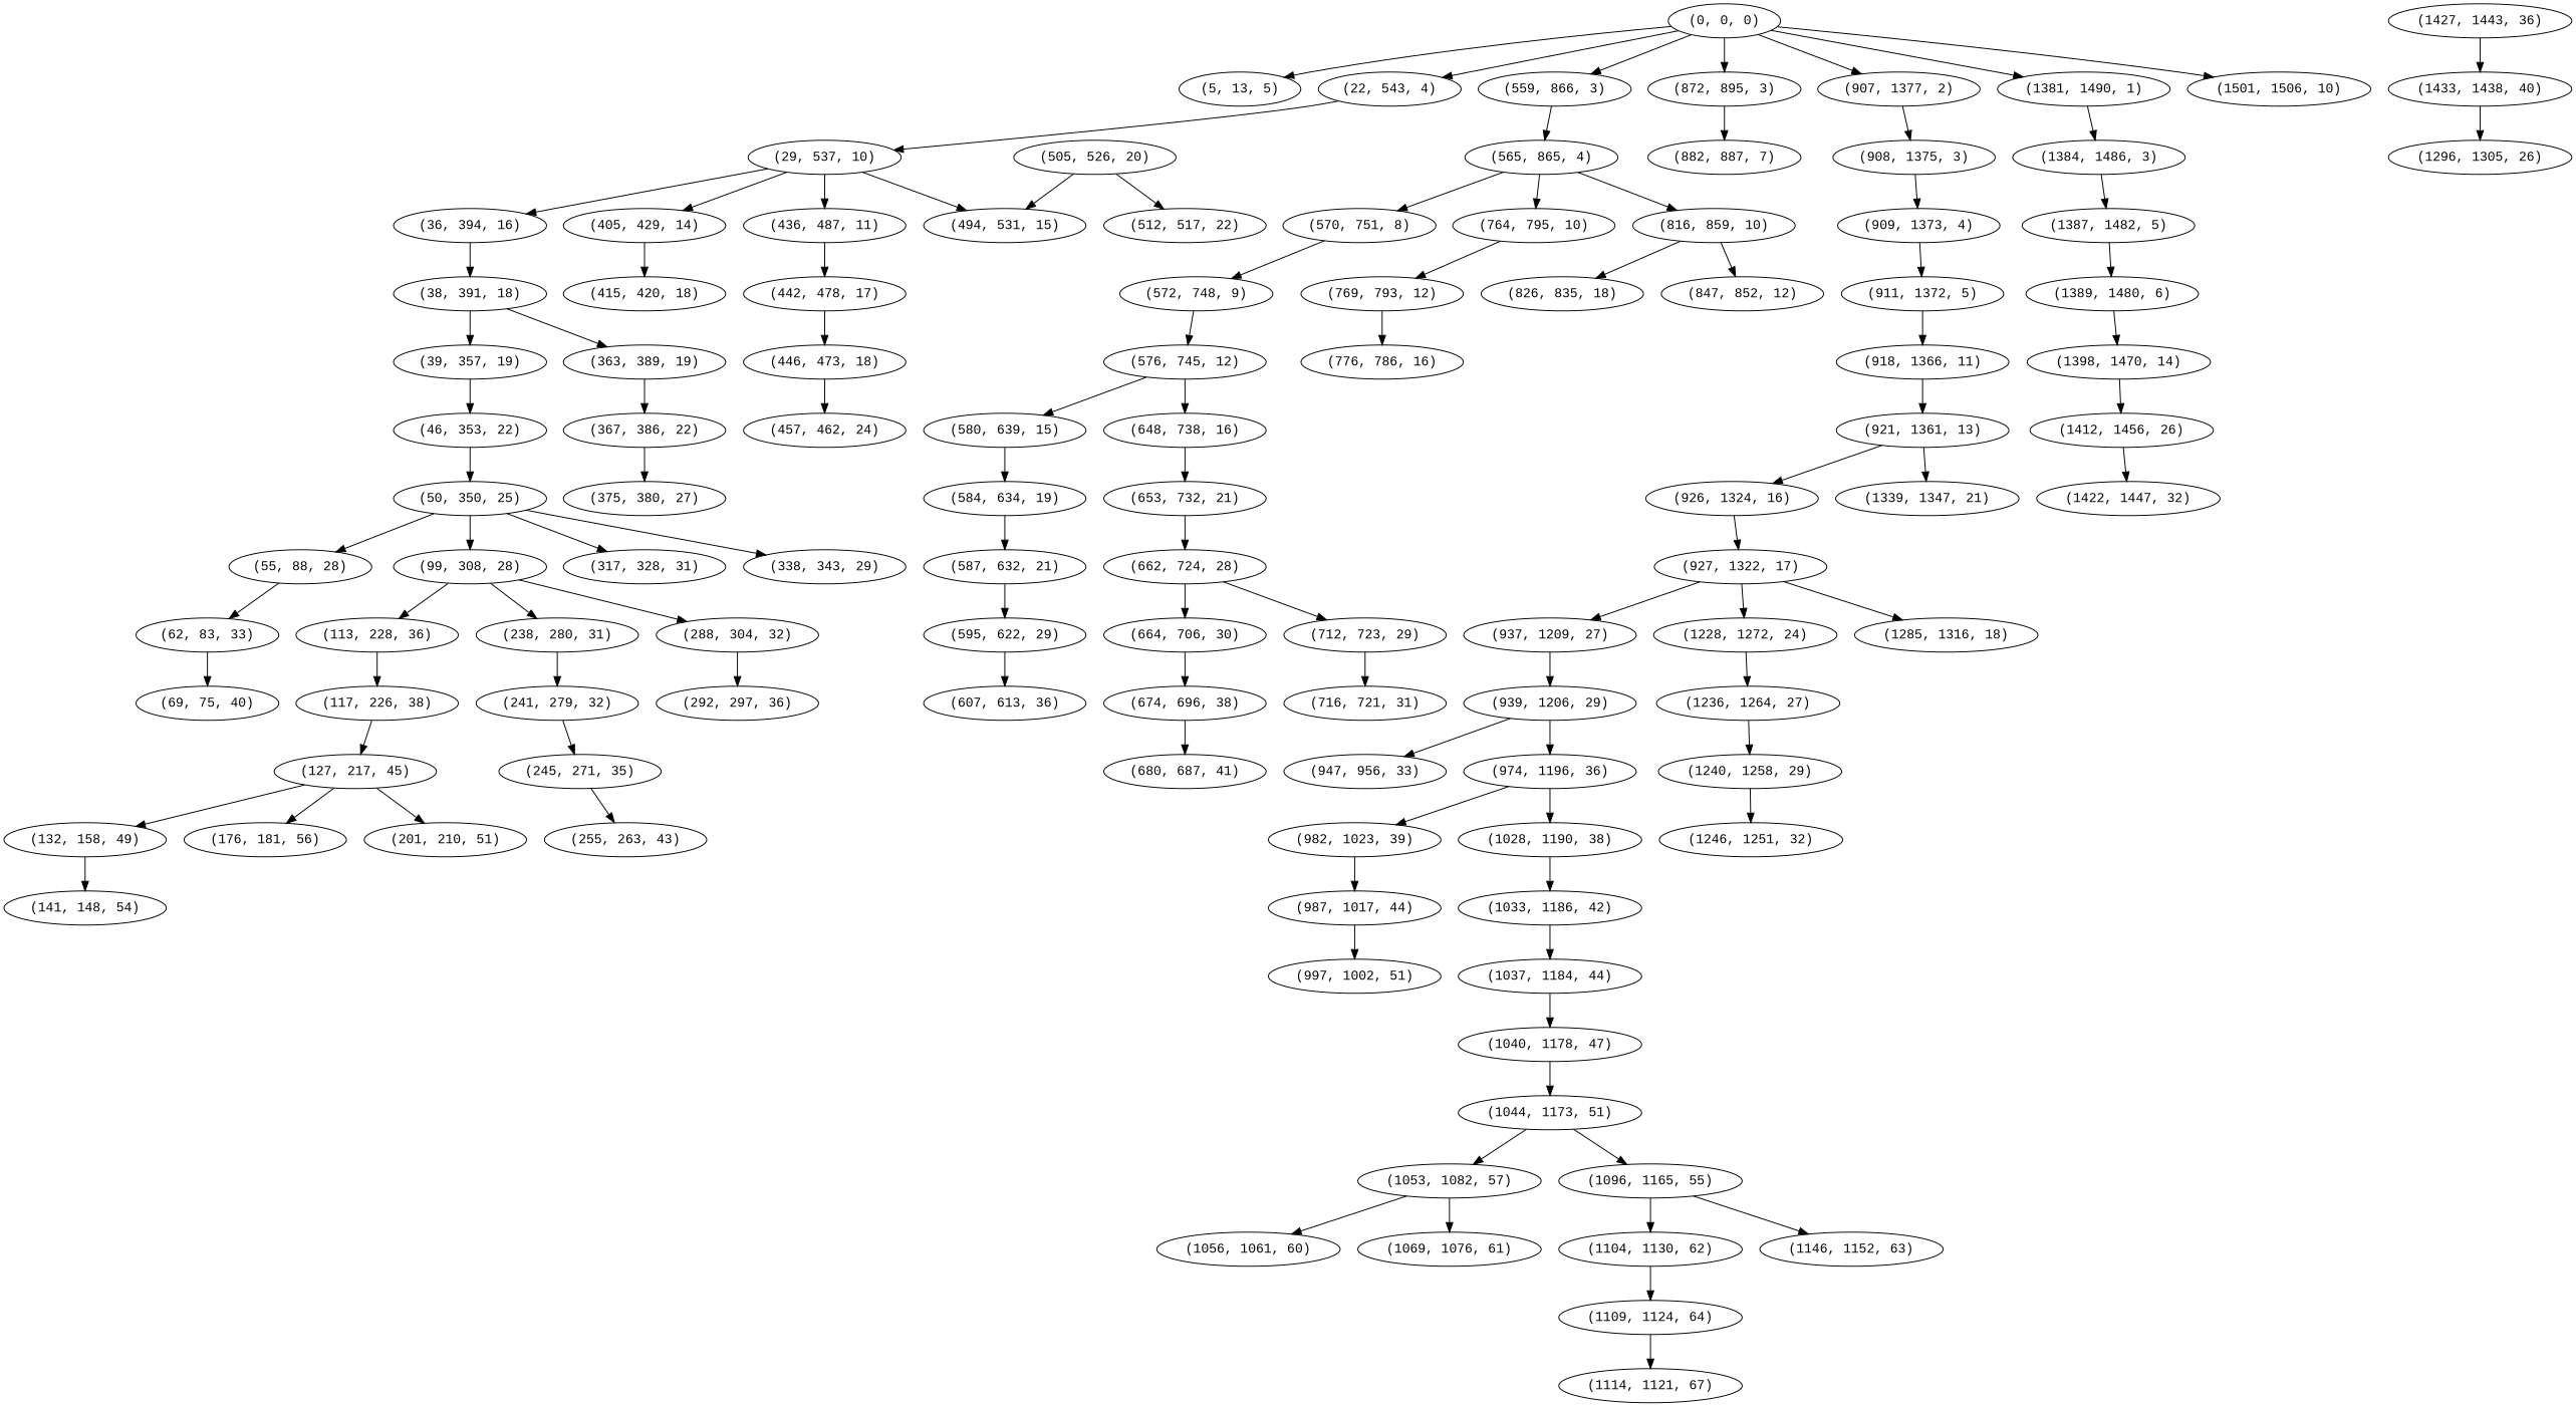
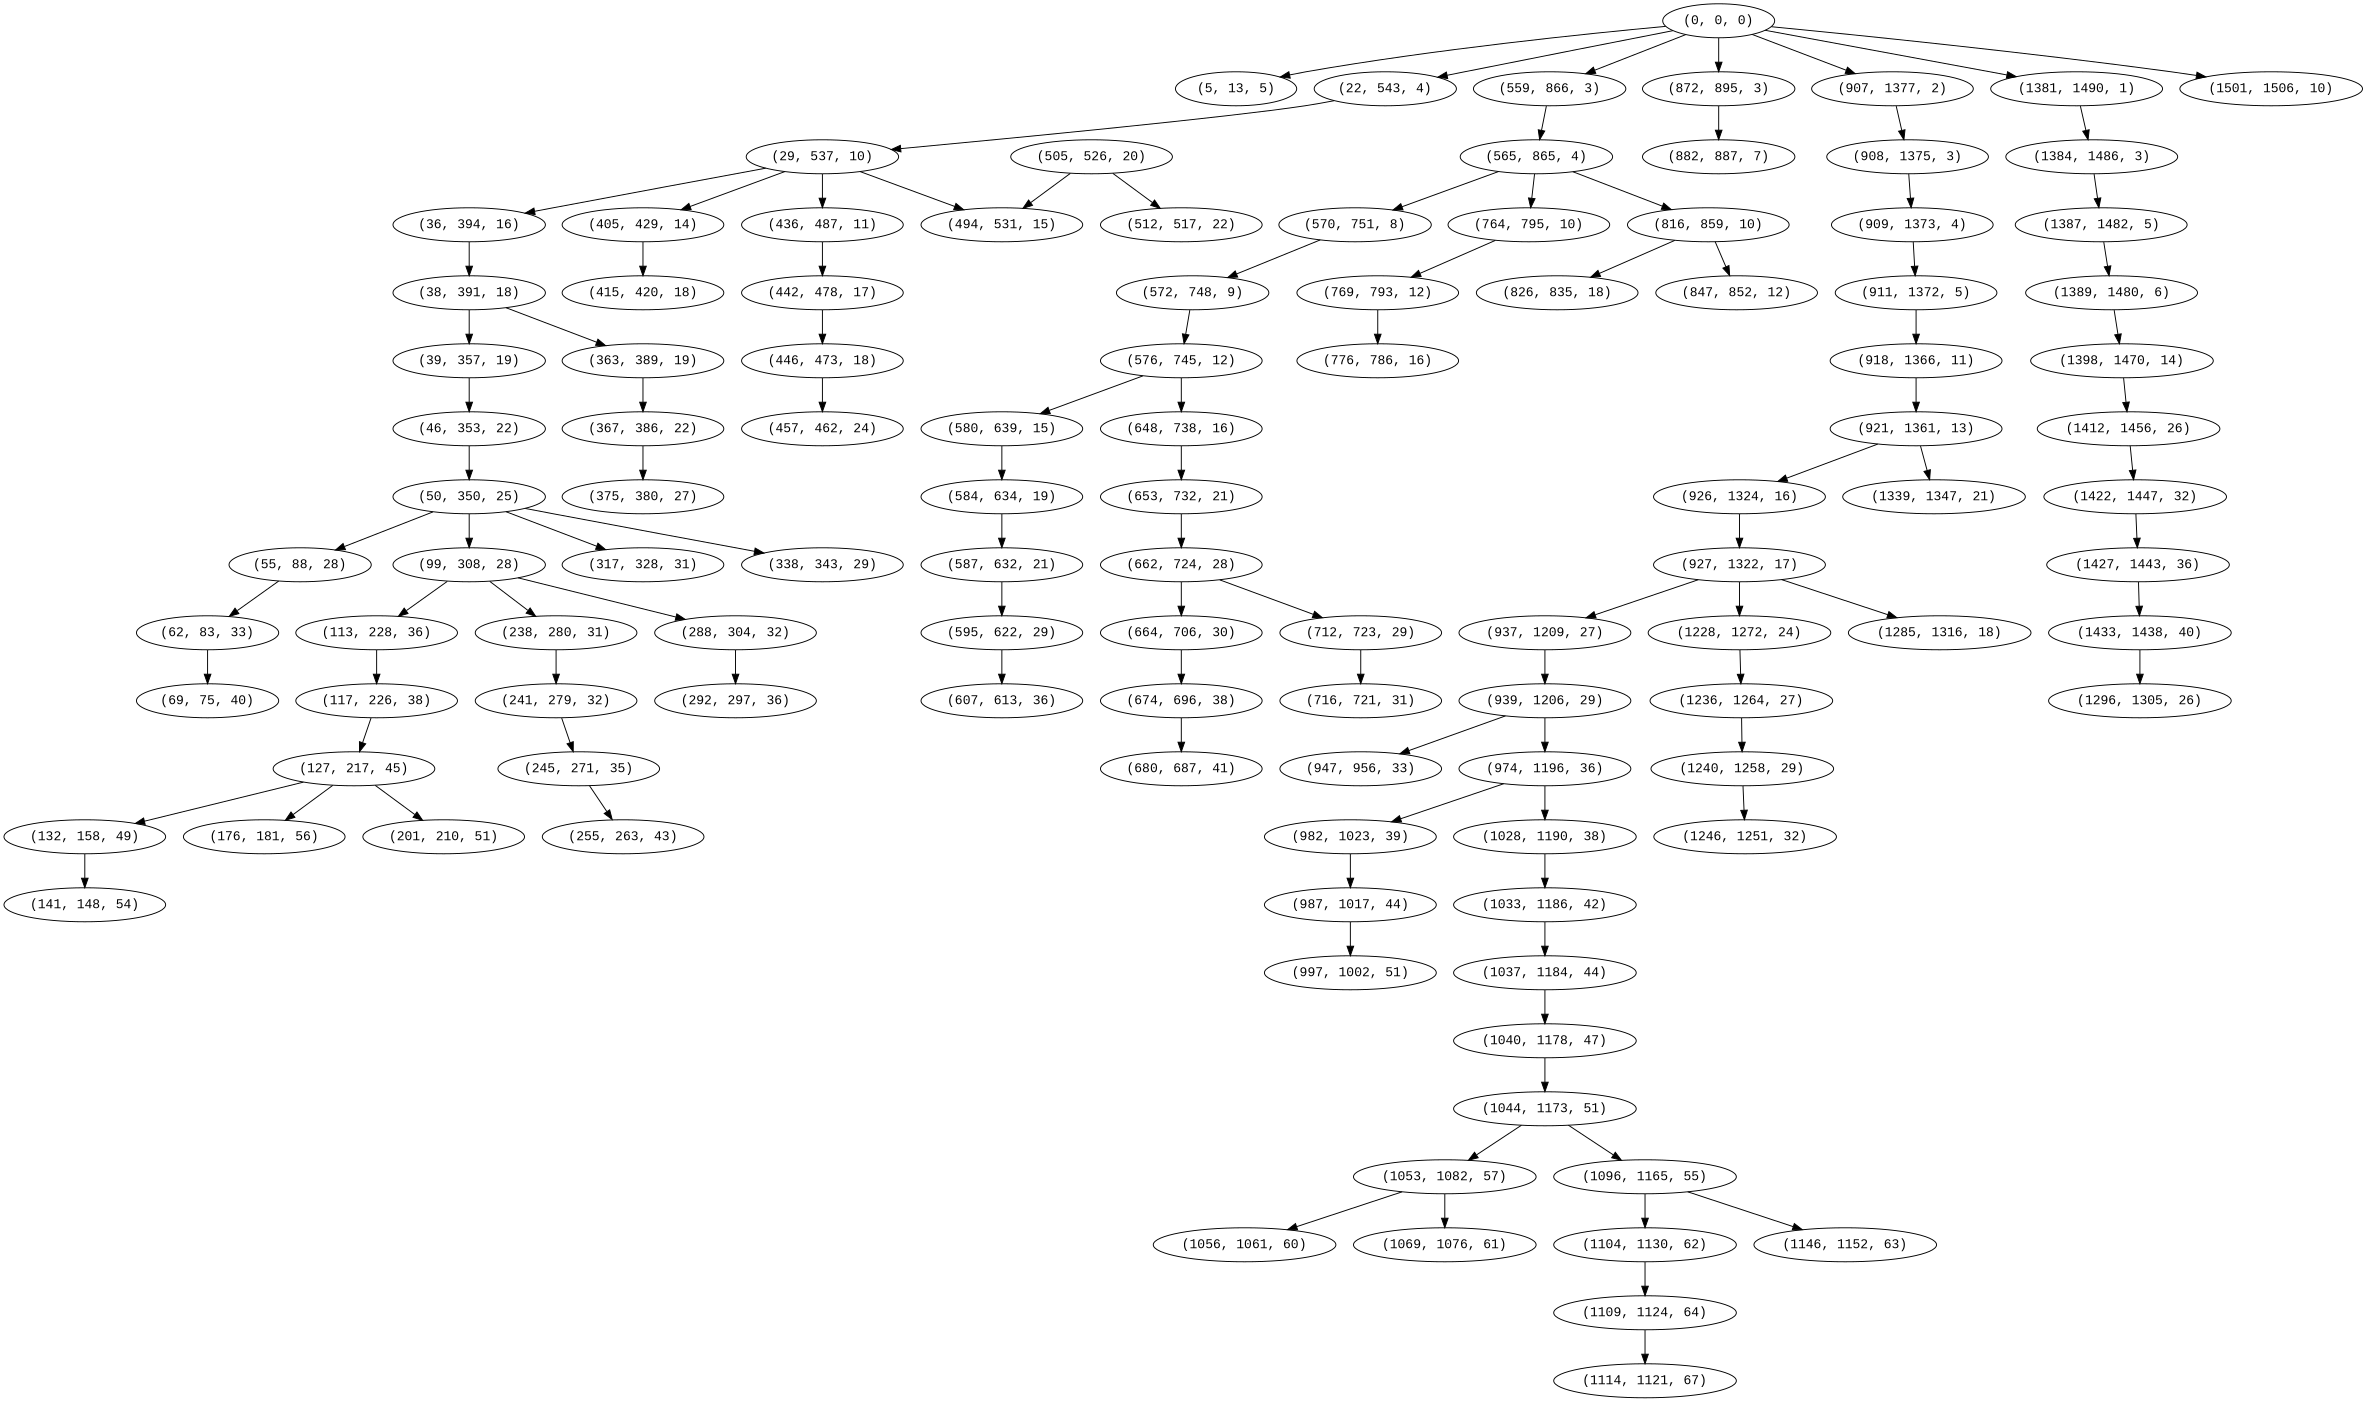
  digraph {
    fontname="Liberation Mono"
    node [fontname="Liberation Mono"]
    edge [fontname="Liberation Mono"]
    "(0, 0, 0)"
    "(5, 13, 5)"
    "(22, 543, 4)"
    "(559, 866, 3)"
    "(872, 895, 3)"
    "(907, 1377, 2)"
    "(1381, 1490, 1)"
    "(1501, 1506, 10)"
    "(29, 537, 10)"
    "(565, 865, 4)"
    "(882, 887, 7)"
    "(908, 1375, 3)"
    "(1384, 1486, 3)"
    "(36, 394, 16)"
    "(405, 429, 14)"
    "(436, 487, 11)"
    "(494, 531, 15)"
    "(38, 391, 18)"
    "(415, 420, 18)"
    "(442, 478, 17)"
    "(39, 357, 19)"
    "(363, 389, 19)"
    "(46, 353, 22)"
    "(367, 386, 22)"
    "(50, 350, 25)"
    "(55, 88, 28)"
    "(99, 308, 28)"
    "(317, 328, 31)"
    "(338, 343, 29)"
    "(62, 83, 33)"
    "(113, 228, 36)"
    "(238, 280, 31)"
    "(288, 304, 32)"
    "(69, 75, 40)"
    "(117, 226, 38)"
    "(241, 279, 32)"
    "(292, 297, 36)"
    "(127, 217, 45)"
    "(132, 158, 49)"
    "(176, 181, 56)"
    "(201, 210, 51)"
    "(141, 148, 54)"
    "(245, 271, 35)"
    "(255, 263, 43)"
    "(375, 380, 27)"
    "(446, 473, 18)"
    "(457, 462, 24)"
    "(505, 526, 20)"
    "(512, 517, 22)"
    "(570, 751, 8)"
    "(764, 795, 10)"
    "(816, 859, 10)"
    "(572, 748, 9)"
    "(769, 793, 12)"
    "(826, 835, 18)"
    "(847, 852, 12)"
    "(576, 745, 12)"
    "(580, 639, 15)"
    "(648, 738, 16)"
    "(584, 634, 19)"
    "(653, 732, 21)"
    "(587, 632, 21)"
    "(595, 622, 29)"
    "(607, 613, 36)"
    "(662, 724, 28)"
    "(664, 706, 30)"
    "(712, 723, 29)"
    "(674, 696, 38)"
    "(716, 721, 31)"
    "(680, 687, 41)"
    "(776, 786, 16)"
    "(909, 1373, 4)"
    "(911, 1372, 5)"
    "(918, 1366, 11)"
    "(921, 1361, 13)"
    "(926, 1324, 16)"
    "(1339, 1347, 21)"
    "(927, 1322, 17)"
    "(937, 1209, 27)"
    "(1228, 1272, 24)"
    "(1285, 1316, 18)"
    "(939, 1206, 29)"
    "(1236, 1264, 27)"
    "(947, 956, 33)"
    "(974, 1196, 36)"
    "(982, 1023, 39)"
    "(1028, 1190, 38)"
    "(987, 1017, 44)"
    "(1033, 1186, 42)"
    "(997, 1002, 51)"
    "(1037, 1184, 44)"
    "(1040, 1178, 47)"
    "(1044, 1173, 51)"
    "(1053, 1082, 57)"
    "(1096, 1165, 55)"
    "(1056, 1061, 60)"
    "(1069, 1076, 61)"
    "(1104, 1130, 62)"
    "(1146, 1152, 63)"
    "(1109, 1124, 64)"
    "(1114, 1121, 67)"
    "(1240, 1258, 29)"
    "(1246, 1251, 32)"
    "(1387, 1482, 5)"
    "(1389, 1480, 6)"
    "(1398, 1470, 14)"
    "(1412, 1456, 26)"
    "(1422, 1447, 32)"
    "(1427, 1443, 36)"
    "(1433, 1438, 40)"
    "(1296, 1305, 26)"
    "(0, 0, 0)" -> "(5, 13, 5)"
    "(0, 0, 0)" -> "(22, 543, 4)"
    "(0, 0, 0)" -> "(559, 866, 3)"
    "(0, 0, 0)" -> "(872, 895, 3)"
    "(0, 0, 0)" -> "(907, 1377, 2)"
    "(0, 0, 0)" -> "(1381, 1490, 1)"
    "(0, 0, 0)" -> "(1501, 1506, 10)"
    "(22, 543, 4)" -> "(29, 537, 10)"
    "(559, 866, 3)" -> "(565, 865, 4)"
    "(872, 895, 3)" -> "(882, 887, 7)"
    "(907, 1377, 2)" -> "(908, 1375, 3)"
    "(1381, 1490, 1)" -> "(1384, 1486, 3)"
    "(29, 537, 10)" -> "(36, 394, 16)"
    "(29, 537, 10)" -> "(405, 429, 14)"
    "(29, 537, 10)" -> "(436, 487, 11)"
    "(29, 537, 10)" -> "(494, 531, 15)"
    "(565, 865, 4)" -> "(570, 751, 8)"
    "(565, 865, 4)" -> "(764, 795, 10)"
    "(565, 865, 4)" -> "(816, 859, 10)"
    "(908, 1375, 3)" -> "(909, 1373, 4)"
    "(1384, 1486, 3)" -> "(1387, 1482, 5)"
    "(36, 394, 16)" -> "(38, 391, 18)"
    "(405, 429, 14)" -> "(415, 420, 18)"
    "(436, 487, 11)" -> "(442, 478, 17)"
    "(38, 391, 18)" -> "(39, 357, 19)"
    "(38, 391, 18)" -> "(363, 389, 19)"
    "(442, 478, 17)" -> "(446, 473, 18)"
    "(39, 357, 19)" -> "(46, 353, 22)"
    "(363, 389, 19)" -> "(367, 386, 22)"
    "(46, 353, 22)" -> "(50, 350, 25)"
    "(367, 386, 22)" -> "(375, 380, 27)"
    "(50, 350, 25)" -> "(55, 88, 28)"
    "(50, 350, 25)" -> "(99, 308, 28)"
    "(50, 350, 25)" -> "(317, 328, 31)"
    "(50, 350, 25)" -> "(338, 343, 29)"
    "(55, 88, 28)" -> "(62, 83, 33)"
    "(99, 308, 28)" -> "(113, 228, 36)"
    "(99, 308, 28)" -> "(238, 280, 31)"
    "(99, 308, 28)" -> "(288, 304, 32)"
    "(62, 83, 33)" -> "(69, 75, 40)"
    "(113, 228, 36)" -> "(117, 226, 38)"
    "(238, 280, 31)" -> "(241, 279, 32)"
    "(288, 304, 32)" -> "(292, 297, 36)"
    "(117, 226, 38)" -> "(127, 217, 45)"
    "(241, 279, 32)" -> "(245, 271, 35)"
    "(127, 217, 45)" -> "(132, 158, 49)"
    "(127, 217, 45)" -> "(176, 181, 56)"
    "(127, 217, 45)" -> "(201, 210, 51)"
    "(132, 158, 49)" -> "(141, 148, 54)"
    "(245, 271, 35)" -> "(255, 263, 43)"
    "(446, 473, 18)" -> "(457, 462, 24)"
    "(505, 526, 20)" -> "(494, 531, 15)"
    "(505, 526, 20)" -> "(512, 517, 22)"
    "(570, 751, 8)" -> "(572, 748, 9)"
    "(764, 795, 10)" -> "(769, 793, 12)"
    "(816, 859, 10)" -> "(826, 835, 18)"
    "(816, 859, 10)" -> "(847, 852, 12)"
    "(572, 748, 9)" -> "(576, 745, 12)"
    "(769, 793, 12)" -> "(776, 786, 16)"
    "(576, 745, 12)" -> "(580, 639, 15)"
    "(576, 745, 12)" -> "(648, 738, 16)"
    "(580, 639, 15)" -> "(584, 634, 19)"
    "(648, 738, 16)" -> "(653, 732, 21)"
    "(584, 634, 19)" -> "(587, 632, 21)"
    "(653, 732, 21)" -> "(662, 724, 28)"
    "(587, 632, 21)" -> "(595, 622, 29)"
    "(595, 622, 29)" -> "(607, 613, 36)"
    "(662, 724, 28)" -> "(664, 706, 30)"
    "(662, 724, 28)" -> "(712, 723, 29)"
    "(664, 706, 30)" -> "(674, 696, 38)"
    "(712, 723, 29)" -> "(716, 721, 31)"
    "(674, 696, 38)" -> "(680, 687, 41)"
    "(909, 1373, 4)" -> "(911, 1372, 5)"
    "(911, 1372, 5)" -> "(918, 1366, 11)"
    "(918, 1366, 11)" -> "(921, 1361, 13)"
    "(921, 1361, 13)" -> "(926, 1324, 16)"
    "(921, 1361, 13)" -> "(1339, 1347, 21)"
    "(926, 1324, 16)" -> "(927, 1322, 17)"
    "(927, 1322, 17)" -> "(937, 1209, 27)"
    "(927, 1322, 17)" -> "(1228, 1272, 24)"
    "(927, 1322, 17)" -> "(1285, 1316, 18)"
    "(937, 1209, 27)" -> "(939, 1206, 29)"
    "(1228, 1272, 24)" -> "(1236, 1264, 27)"
    "(939, 1206, 29)" -> "(947, 956, 33)"
    "(939, 1206, 29)" -> "(974, 1196, 36)"
    "(1236, 1264, 27)" -> "(1240, 1258, 29)"
    "(974, 1196, 36)" -> "(982, 1023, 39)"
    "(974, 1196, 36)" -> "(1028, 1190, 38)"
    "(982, 1023, 39)" -> "(987, 1017, 44)"
    "(1028, 1190, 38)" -> "(1033, 1186, 42)"
    "(987, 1017, 44)" -> "(997, 1002, 51)"
    "(1033, 1186, 42)" -> "(1037, 1184, 44)"
    "(1037, 1184, 44)" -> "(1040, 1178, 47)"
    "(1040, 1178, 47)" -> "(1044, 1173, 51)"
    "(1044, 1173, 51)" -> "(1053, 1082, 57)"
    "(1044, 1173, 51)" -> "(1096, 1165, 55)"
    "(1053, 1082, 57)" -> "(1056, 1061, 60)"
    "(1053, 1082, 57)" -> "(1069, 1076, 61)"
    "(1096, 1165, 55)" -> "(1104, 1130, 62)"
    "(1096, 1165, 55)" -> "(1146, 1152, 63)"
    "(1104, 1130, 62)" -> "(1109, 1124, 64)"
    "(1109, 1124, 64)" -> "(1114, 1121, 67)"
    "(1240, 1258, 29)" -> "(1246, 1251, 32)"
    "(1387, 1482, 5)" -> "(1389, 1480, 6)"
    "(1389, 1480, 6)" -> "(1398, 1470, 14)"
    "(1398, 1470, 14)" -> "(1412, 1456, 26)"
    "(1412, 1456, 26)" -> "(1422, 1447, 32)"
+   "(1422, 1447, 32)" -> "(1427, 1443, 36)"
    "(1427, 1443, 36)" -> "(1433, 1438, 40)"
    "(1433, 1438, 40)" -> "(1296, 1305, 26)"
  }
